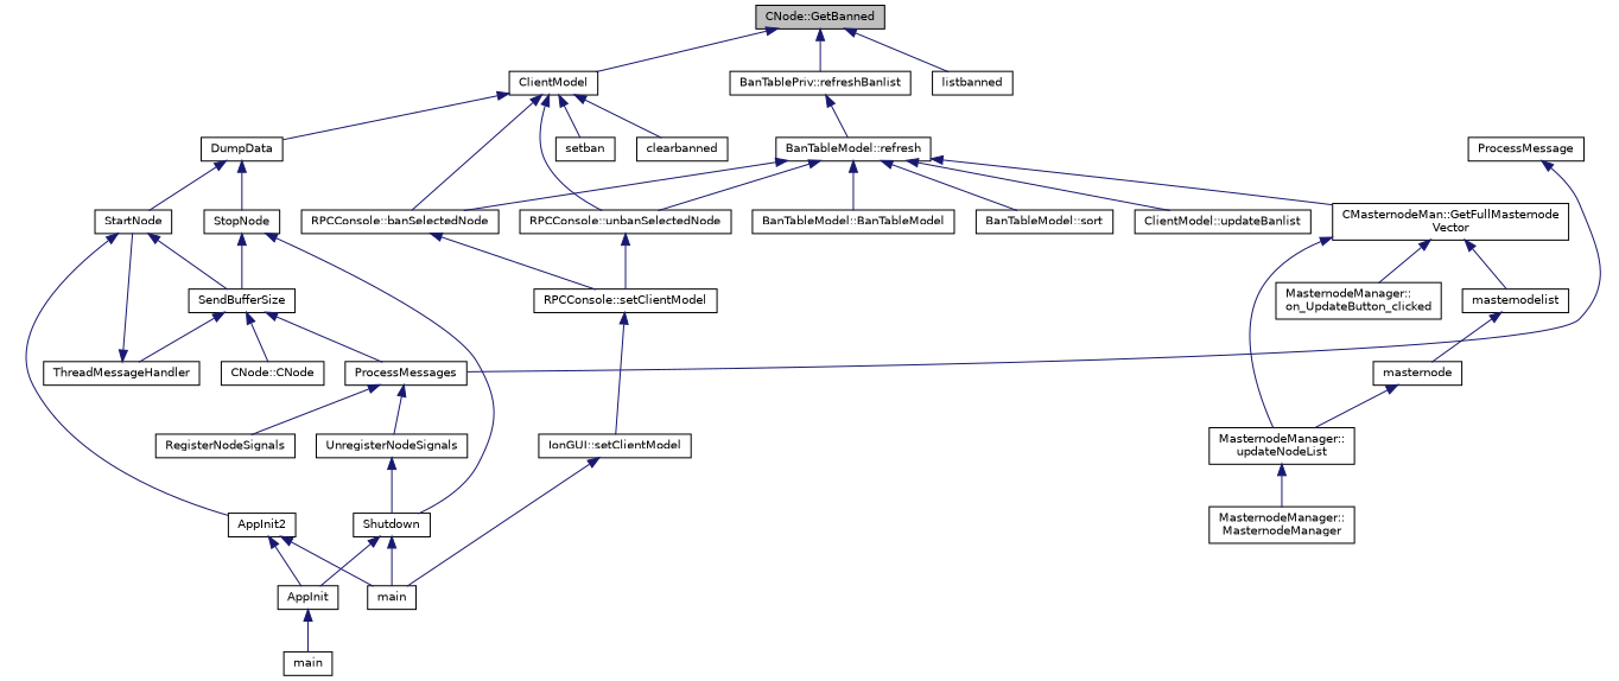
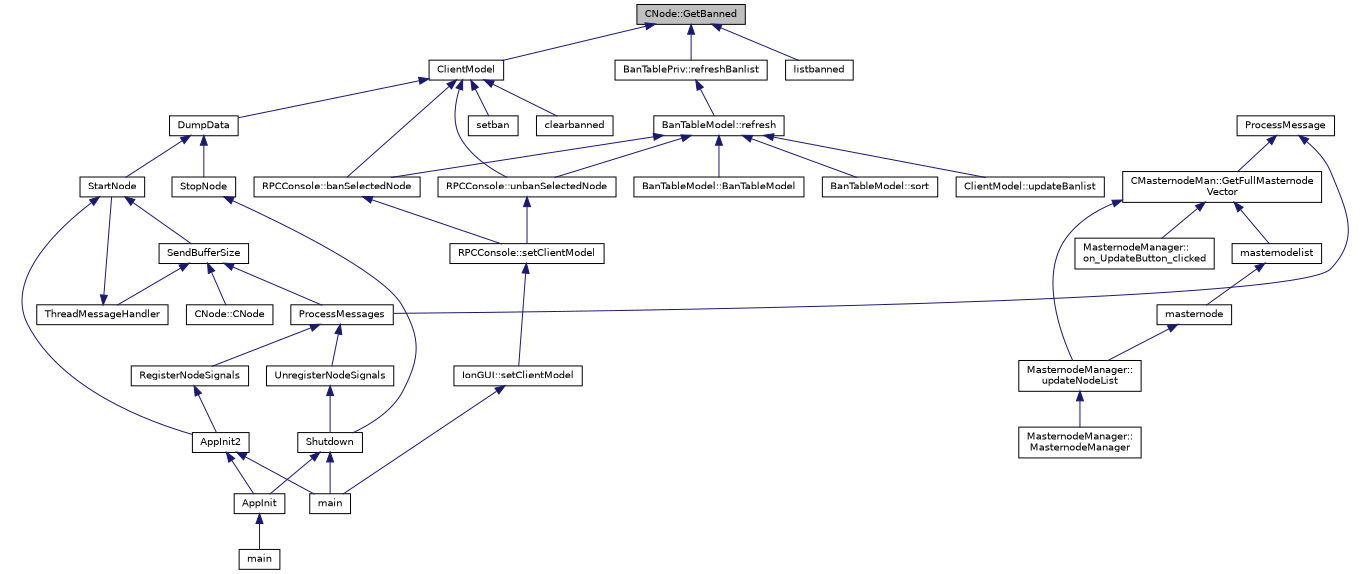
  digraph {
    rankdir=TB
    node [color=black fillcolor=white fontname=Helvetica fontsize=10 shape=record style=filled]
    edge [color=midnightblue dir=back fontname=Helvetica fontsize=10 labelfontname=Helvetica labelfontsize=10 style=solid]
    n1 [fillcolor=grey75 fontcolor=black height=0.2 label="CNode::GetBanned" width=0.4]
    n2 [height=0.2 label=ClientModel width=0.4]
    n3 [height=0.2 label="BanTablePriv::refreshBanlist" width=0.4]
    n4 [height=0.2 label=listbanned width=0.4]
    n5 [height=0.2 label=DumpData width=0.4]
    n6 [height=0.2 label="RPCConsole::banSelectedNode" width=0.4]
    n7 [height=0.2 label="RPCConsole::unbanSelectedNode" width=0.4]
    n8 [height=0.2 label=setban width=0.4]
    n9 [height=0.2 label=clearbanned width=0.4]
    n10 [height=0.2 label="BanTableModel::refresh" width=0.4]
    n11 [height=0.2 label=StartNode width=0.4]
    n12 [height=0.2 label=StopNode width=0.4]
    n13 [height=0.2 label="RPCConsole::setClientModel" width=0.4]
    n14 [height=0.2 label=AppInit2 width=0.4]
    n15 [height=0.2 label=SendBufferSize width=0.4]
    n16 [height=0.2 label=Shutdown width=0.4]
    n17 [height=0.2 label=AppInit width=0.4]
    n18 [height=0.2 label=main width=0.4]
    n19 [height=0.2 label=ProcessMessages width=0.4]
    n20 [height=0.2 label=ThreadMessageHandler width=0.4]
    n21 [height=0.2 label="CNode::CNode" width=0.4]
    n22 [height=0.2 label=main width=0.4]
    n23 [height=0.2 label=RegisterNodeSignals width=0.4]
    n24 [height=0.2 label=UnregisterNodeSignals width=0.4]
    n25 [height=0.2 label=ProcessMessage width=0.4]
    n26 [height=0.2 label="CMasternodeMan::GetFullMasternode\lVector" width=0.4]
    n27 [height=0.2 label="MasternodeManager::\lupdateNodeList" width=0.4]
    n28 [height=0.2 label="MasternodeManager::\lon_UpdateButton_clicked" width=0.4]
    n29 [height=0.2 label=masternodelist width=0.4]
    n30 [height=0.2 label="MasternodeManager::\lMasternodeManager" width=0.4]
    n31 [height=0.2 label=masternode width=0.4]
    n32 [height=0.2 label="IonGUI::setClientModel" width=0.4]
    n33 [height=0.2 label="BanTableModel::BanTableModel" width=0.4]
    n34 [height=0.2 label="BanTableModel::sort" width=0.4]
    n35 [height=0.2 label="ClientModel::updateBanlist" width=0.4]
    n1 -> n2
    n1 -> n3
    n1 -> n4
    n2 -> n5
    n2 -> n6
    n2 -> n7
    n2 -> n8
    n2 -> n9
    n3 -> n10
    n5 -> n11
    n5 -> n12
    n6 -> n13
    n7 -> n13
    n10 -> n6
    n10 -> n7
    n10 -> n33
    n10 -> n34
    n10 -> n35
    n11 -> n14
    n11 -> n15
-   n12 -> n15
    n12 -> n16
    n13 -> n32
    n14 -> n17
    n14 -> n18
    n15 -> n19
    n15 -> n20
    n15 -> n21
    n16 -> n17
    n16 -> n18
    n17 -> n22
    n19 -> n23
    n19 -> n24
    n20 -> n11
+   n23 -> n14
    n24 -> n16
    n25 -> n19
-   n10 -> n26
+   n25 -> n26
    n26 -> n27
    n26 -> n28
    n26 -> n29
    n27 -> n30
    n29 -> n31
    n31 -> n27
    n32 -> n18
  }
